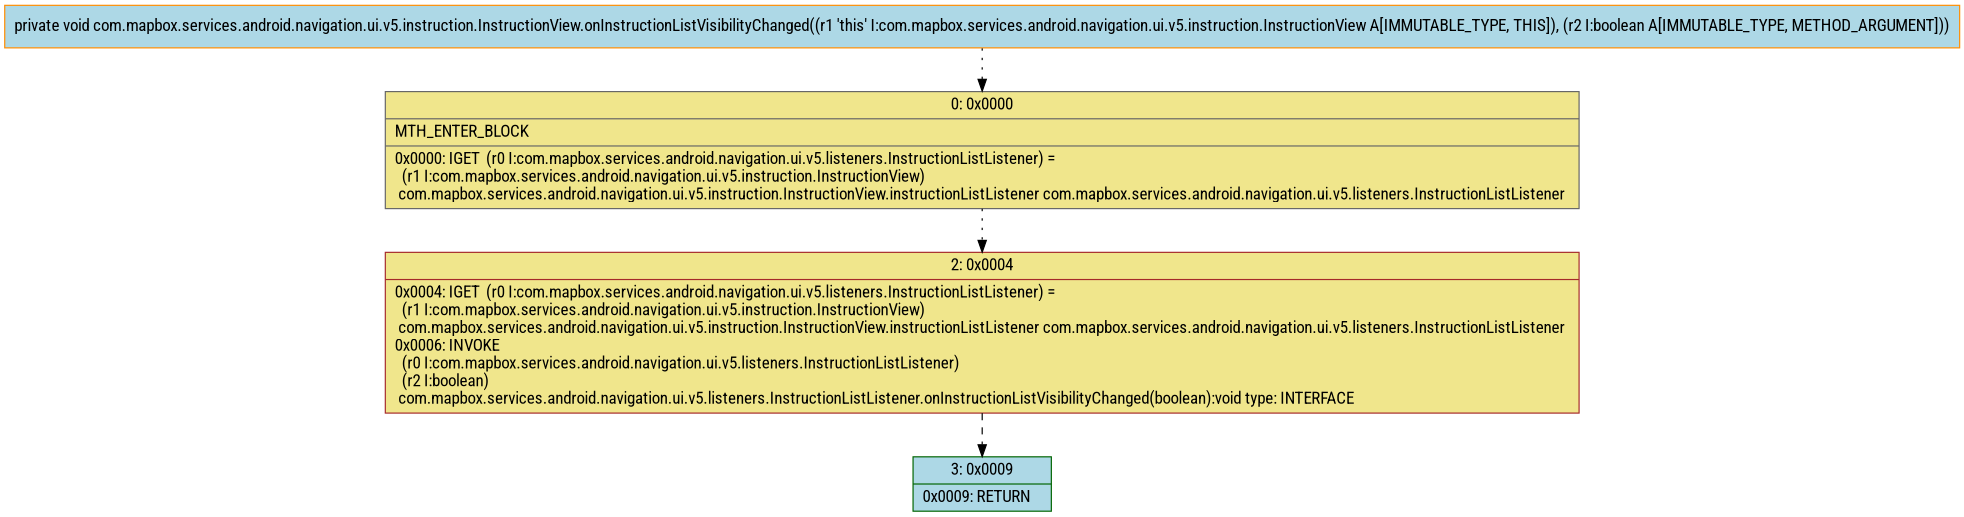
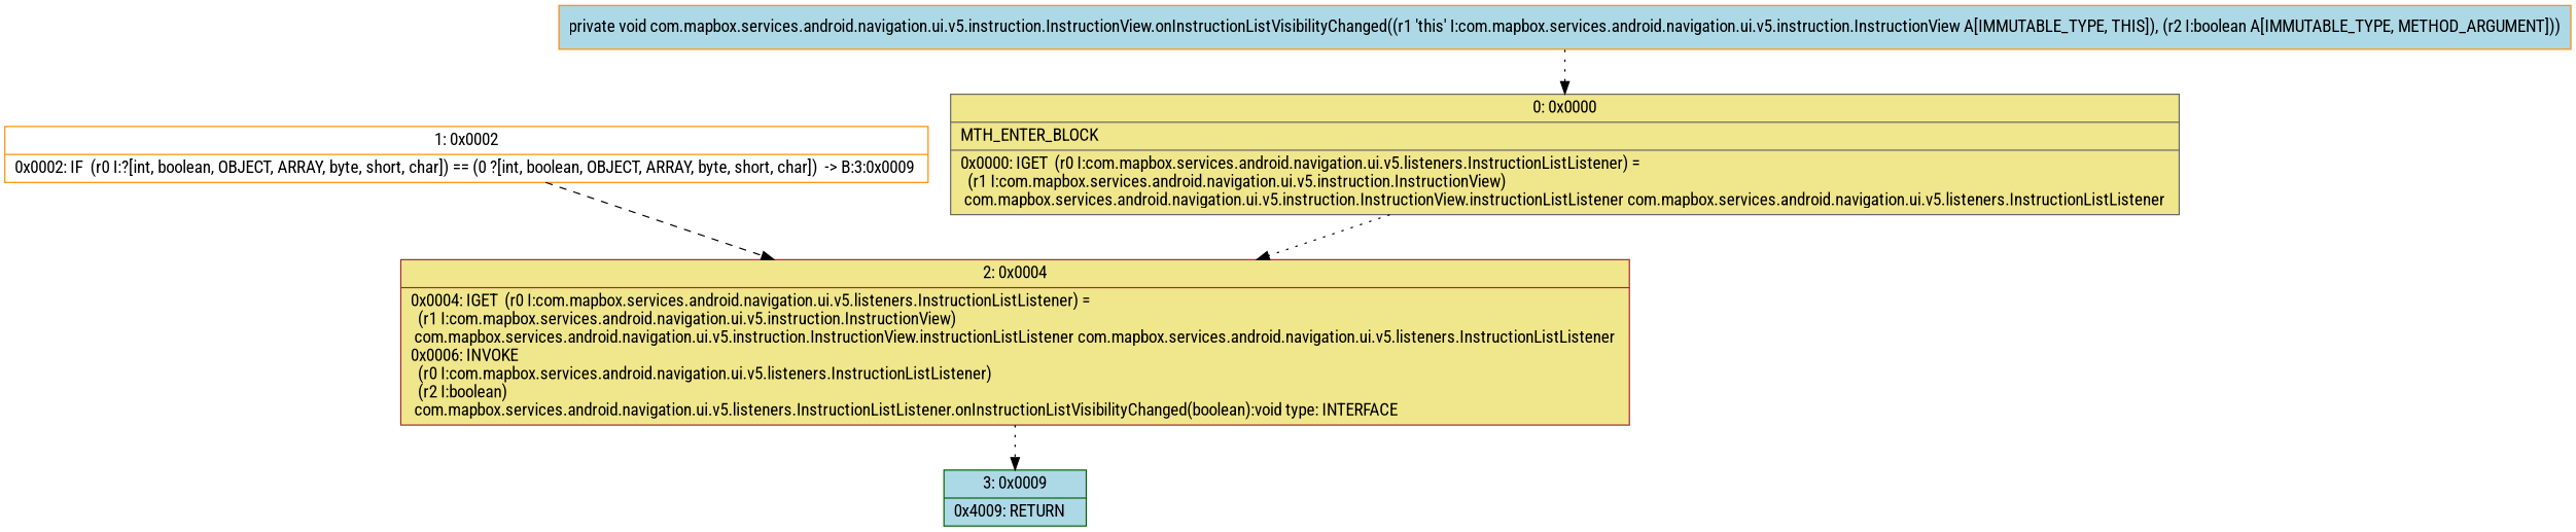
  digraph {
    fontname="Roboto Condensed"
    node [color=darkorange fillcolor=khaki fontname="Roboto Condensed" shape=record style=filled]
    edge [fontname="Roboto Condensed" style=dotted]
    n1 [color=gray40 label="{0\:\ 0x0000|MTH_ENTER_BLOCK\l|0x0000: IGET  (r0 I:com.mapbox.services.android.navigation.ui.v5.listeners.InstructionListListener) = \l  (r1 I:com.mapbox.services.android.navigation.ui.v5.instruction.InstructionView)\l com.mapbox.services.android.navigation.ui.v5.instruction.InstructionView.instructionListListener com.mapbox.services.android.navigation.ui.v5.listeners.InstructionListListener \l}"]
    n2 [color=brown label="{2\:\ 0x0004|0x0004: IGET  (r0 I:com.mapbox.services.android.navigation.ui.v5.listeners.InstructionListListener) = \l  (r1 I:com.mapbox.services.android.navigation.ui.v5.instruction.InstructionView)\l com.mapbox.services.android.navigation.ui.v5.instruction.InstructionView.instructionListListener com.mapbox.services.android.navigation.ui.v5.listeners.InstructionListListener \l0x0006: INVOKE  \l  (r0 I:com.mapbox.services.android.navigation.ui.v5.listeners.InstructionListListener)\l  (r2 I:boolean)\l com.mapbox.services.android.navigation.ui.v5.listeners.InstructionListListener.onInstructionListVisibilityChanged(boolean):void type: INTERFACE \l}"]
-   n4 [color=darkgreen fillcolor=lightblue label="{3\:\ 0x0009|0x0009: RETURN   \l}"]
+   n3 [fillcolor=white label="{1\:\ 0x0002|0x0002: IF  (r0 I:?[int, boolean, OBJECT, ARRAY, byte, short, char]) == (0 ?[int, boolean, OBJECT, ARRAY, byte, short, char])  \-\> B:3:0x0009 \l}"]
+   n4 [color=darkgreen fillcolor=lightblue label="{3\:\ 0x0009|0x4009: RETURN   \l}"]
    n5 [fillcolor=lightblue label="{private void com.mapbox.services.android.navigation.ui.v5.instruction.InstructionView.onInstructionListVisibilityChanged((r1 'this' I:com.mapbox.services.android.navigation.ui.v5.instruction.InstructionView A[IMMUTABLE_TYPE, THIS]), (r2 I:boolean A[IMMUTABLE_TYPE, METHOD_ARGUMENT])) }"]
    n1 -> n2
-   n2 -> n4 [style=dashed]
+   n2 -> n4
+   n3 -> n2 [style=dashed]
    n5 -> n1
  }
